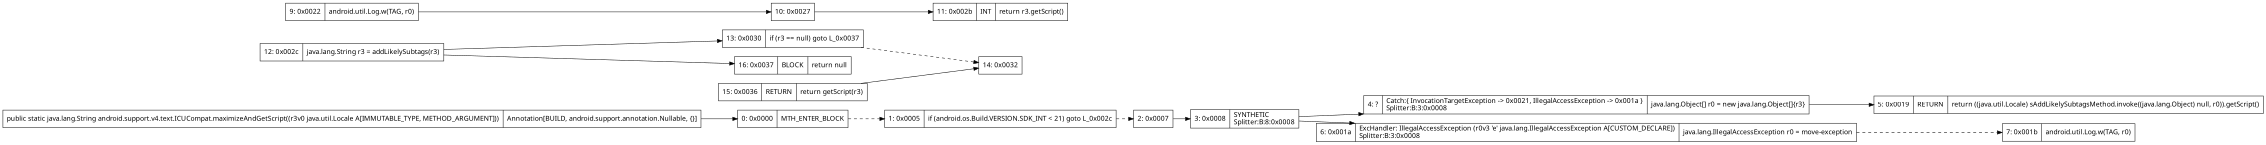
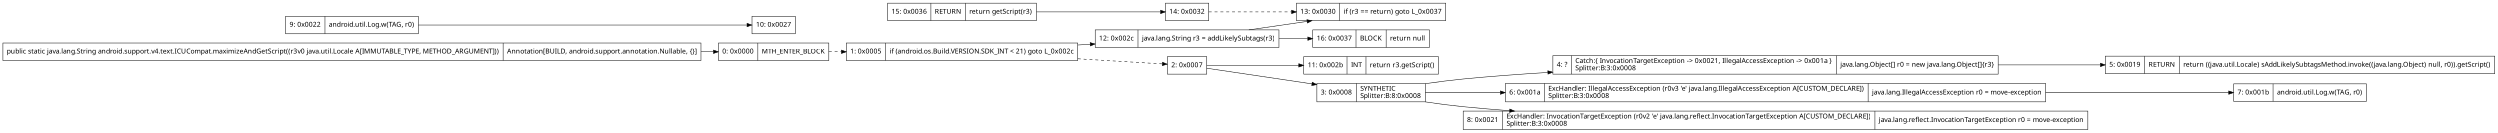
  digraph {
    fontname="Noto Sans"
    rankdir=LR
    node [fontname="Noto Sans" shape=record]
    edge [fontname="Noto Sans"]
    n1 [label="{0\:\ 0x0000|MTH_ENTER_BLOCK\l}"]
    n2 [label="{1\:\ 0x0005|if (android.os.Build.VERSION.SDK_INT \< 21) goto L_0x002c\l}"]
    n3 [label="{2\:\ 0x0007}"]
    n4 [label="{12\:\ 0x002c|java.lang.String r3 = addLikelySubtags(r3)\l}"]
    n5 [label="{3\:\ 0x0008|SYNTHETIC\lSplitter:B:8:0x0008\l}"]
-   n6 [label="{13\:\ 0x0030|if (r3 == null) goto L_0x0037\l}"]
+   n6 [label="{13\:\ 0x0030|if (r3 == return) goto L_0x0037\l}"]
    n7 [label="{16\:\ 0x0037|BLOCK\l|return null\l}"]
    n8 [label="{4\:\ ?|Catch:\{ InvocationTargetException \-\> 0x0021, IllegalAccessException \-\> 0x001a \}\lSplitter:B:3:0x0008\l|java.lang.Object[] r0 = new java.lang.Object[]\{r3\}\l}"]
    n9 [label="{6\:\ 0x001a|ExcHandler: IllegalAccessException (r0v3 'e' java.lang.IllegalAccessException A[CUSTOM_DECLARE])\lSplitter:B:3:0x0008\l|java.lang.IllegalAccessException r0 = move\-exception\l}"]
+   n10 [label="{8\:\ 0x0021|ExcHandler: InvocationTargetException (r0v2 'e' java.lang.reflect.InvocationTargetException A[CUSTOM_DECLARE])\lSplitter:B:3:0x0008\l|java.lang.reflect.InvocationTargetException r0 = move\-exception\l}"]
    n11 [label="{5\:\ 0x0019|RETURN\l|return ((java.util.Locale) sAddLikelySubtagsMethod.invoke((java.lang.Object) null, r0)).getScript()\l}"]
    n12 [label="{7\:\ 0x001b|android.util.Log.w(TAG, r0)\l}"]
    n13 [label="{10\:\ 0x0027}"]
    n14 [label="{11\:\ 0x002b|INT\l|return r3.getScript()\l}"]
    n15 [label="{9\:\ 0x0022|android.util.Log.w(TAG, r0)\l}"]
    n16 [label="{14\:\ 0x0032}"]
    n17 [label="{15\:\ 0x0036|RETURN\l|return getScript(r3)\l}"]
    n18 [label="{public static java.lang.String android.support.v4.text.ICUCompat.maximizeAndGetScript((r3v0 java.util.Locale A[IMMUTABLE_TYPE, METHOD_ARGUMENT]))  | Annotation[BUILD, android.support.annotation.Nullable, \{\}]\l}"]
    n1 -> n2 [style=dashed]
    n2 -> n3 [style=dashed]
+   n2 -> n4
    n3 -> n5
    n4 -> n6
    n4 -> n7
    n5 -> n8
    n5 -> n9
-   n6 -> n16 [style=dashed]
+   n5 -> n10
+   n16 -> n6 [style=dashed]
    n8 -> n11
-   n9 -> n12 [style=dashed]
-   n13 -> n14
+   n9 -> n12
+   n3 -> n14
    n15 -> n13
    n17 -> n16
    n18 -> n1
  }
